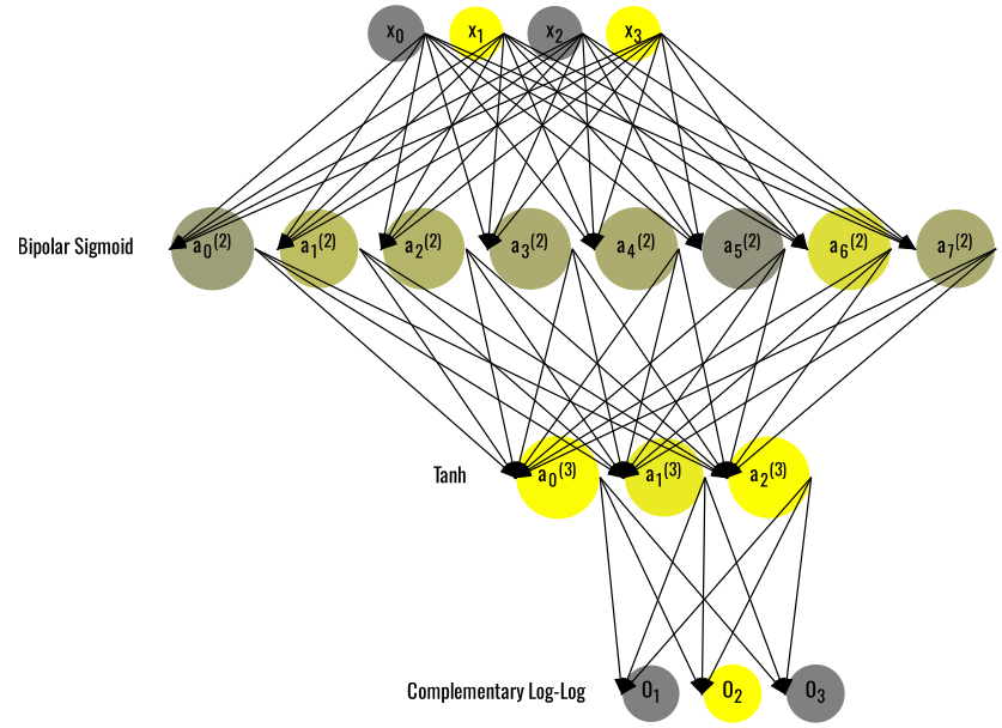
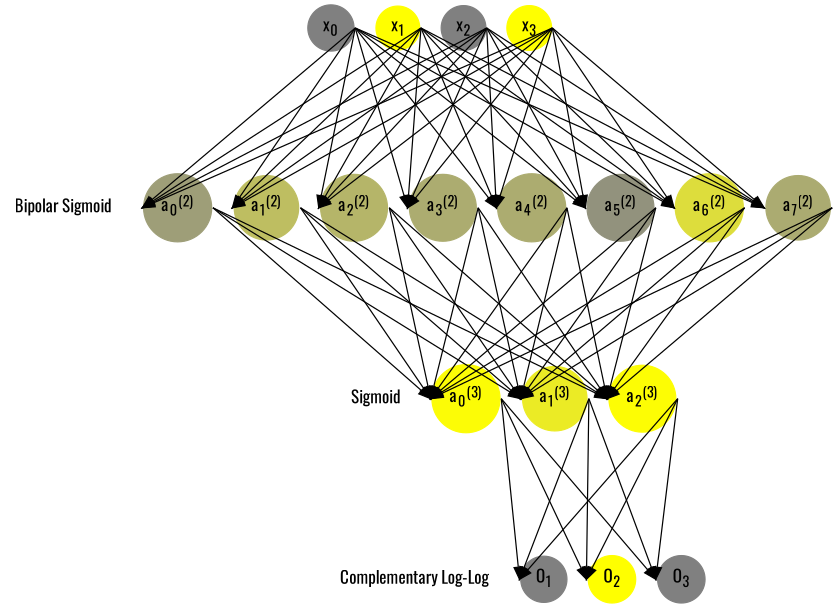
  digraph {
    rankdir=TB
    ranksep=1.4
    splines=false
    fontname=Oswald
    node [color="0.1667, 0.0, 0.5" fillcolor="0.1667, 0.0, 0.5" shape=circle style=filled fontname=Oswald]
    edge [headport=w style=solid tailport=e fontname=Oswald]
    n1 [label=<x<sub>0</sub>>]
    n2 [color="0.1667, 1.0, 1.0" fillcolor="0.1667, 1.0, 1.0" label=<x<sub>1</sub>>]
    n3 [label=<x<sub>2</sub>>]
    n4 [color="0.1667, 1.0, 1.0" fillcolor="0.1667, 1.0, 1.0" label=<x<sub>3</sub>>]
    n5 [color="0.1667, 0.235056, 0.617528" fillcolor="0.1667, 0.235056, 0.617528" label=<a<sub>0</sub><sup>(2)</sup>>]
    n6 [color="0.1667, 0.486799, 0.743400" fillcolor="0.1667, 0.486799, 0.743400" label=<a<sub>1</sub><sup>(2)</sup>>]
    n7 [color="0.1667, 0.416532, 0.708266" fillcolor="0.1667, 0.416532, 0.708266" label=<a<sub>2</sub><sup>(2)</sup>>]
    n8 [color="0.1667, 0.350749, 0.675374" fillcolor="0.1667, 0.350749, 0.675374" label=<a<sub>3</sub><sup>(2)</sup>>]
    n9 [color="0.1667, 0.351100, 0.675550" fillcolor="0.1667, 0.351100, 0.675550" label=<a<sub>4</sub><sup>(2)</sup>>]
    n10 [color="0.1667, 0.144043, 0.572021" fillcolor="0.1667, 0.144043, 0.572021" label=<a<sub>5</sub><sup>(2)</sup>>]
    n11 [color="0.1667, 0.726926, 0.863463" fillcolor="0.1667, 0.726926, 0.863463" label=<a<sub>6</sub><sup>(2)</sup>>]
    n12 [color="0.1667, 0.341103, 0.670552" fillcolor="0.1667, 0.341103, 0.670552" label=<a<sub>7</sub><sup>(2)</sup>>]
    n13 [color="0.1667, 0.973781, 0.986890" fillcolor="0.1667, 0.973781, 0.986890" label=<a<sub>0</sub><sup>(3)</sup>>]
    n14 [color="0.1667, 0.841902, 0.920951" fillcolor="0.1667, 0.841902, 0.920951" label=<a<sub>1</sub><sup>(3)</sup>>]
    n15 [color="0.1667, 0.982021, 0.991010" fillcolor="0.1667, 0.982021, 0.991010" label=<a<sub>2</sub><sup>(3)</sup>>]
    n16 [label=<O<sub>1</sub>>]
    n17 [color="0.1667, 1.0, 1.0" fillcolor="0.1667, 1.0, 1.0" label=<O<sub>2</sub>>]
    n18 [label=<O<sub>3</sub>>]
    n19 [label="Bipolar Sigmoid" shape=plaintext color="" fillcolor="" style=""]
-   n20 [label=Tanh shape=plaintext color="" fillcolor="" style=""]
+   n20 [label=Sigmoid shape=plaintext color="" fillcolor="" style=""]
    n21 [label="Complementary Log-Log" shape=plaintext color="" fillcolor="" style=""]
    subgraph sub_1 {
      n1
    }
    subgraph sub_2 {
      n2
    }
    subgraph sub_3 {
      n3
    }
    subgraph sub_4 {
      n4
    }
    subgraph sub_5 {
      n5
    }
    subgraph sub_6 {
      n6
    }
    subgraph sub_7 {
      n7
    }
    subgraph sub_8 {
      n8
    }
    subgraph sub_9 {
      n9
    }
    subgraph sub_10 {
      n10
    }
    subgraph sub_11 {
      n11
    }
    subgraph sub_12 {
      n12
    }
    subgraph sub_13 {
      n13
    }
    subgraph sub_14 {
      n14
    }
    subgraph sub_15 {
      n15
    }
    subgraph sub_16 {
      n16
    }
    subgraph sub_17 {
      n17
    }
    subgraph sub_18 {
      n18
    }
    subgraph sub_19 {
      rank=same
      n1
      n2
      n3
      n4
    }
    subgraph sub_20 {
      rank=same
      n5
      n6
      n7
      n8
      n9
      n10
      n11
      n12
    }
    subgraph sub_21 {
      rank=same
      n13
      n14
      n15
    }
    subgraph sub_22 {
      rank=same
      n16
      n17
      n18
    }
    subgraph sub_23 {
      rank=same
      n5
      n19
    }
    subgraph sub_24 {
      rank=same
      n13
      n20
    }
    subgraph sub_25 {
      rank=same
      n16
      n21
    }
    n1 -> n2 [style=invis]
    n1 -> n5
    n1 -> n6
    n1 -> n7
    n1 -> n8
    n1 -> n9
    n1 -> n10
    n1 -> n11
    n1 -> n12
    n2 -> n3 [style=invis]
    n2 -> n5
    n2 -> n6
    n2 -> n7
    n2 -> n8
    n2 -> n9
    n2 -> n10
    n2 -> n11
    n2 -> n12
    n3 -> n4 [style=invis]
    n3 -> n5
    n3 -> n6
    n3 -> n7
    n3 -> n8
    n3 -> n9
    n3 -> n10
    n3 -> n11
    n3 -> n12
    n4 -> n5
    n4 -> n6
    n4 -> n7
    n4 -> n8
    n4 -> n9
    n4 -> n10
    n4 -> n11
    n4 -> n12
    n5 -> n6 [style=invis]
    n5 -> n13
    n5 -> n14
    n5 -> n15
    n6 -> n7 [style=invis]
    n6 -> n13
    n6 -> n14
    n6 -> n15
    n7 -> n8 [style=invis]
    n7 -> n13
    n7 -> n14
    n7 -> n15
    n8 -> n9 [style=invis]
    n8 -> n13
    n8 -> n14
    n8 -> n15
    n9 -> n10 [style=invis]
    n9 -> n13
    n9 -> n14
    n9 -> n15
    n10 -> n11 [style=invis]
    n10 -> n13
    n10 -> n14
    n10 -> n15
    n11 -> n12 [style=invis]
    n11 -> n13
    n11 -> n14
    n11 -> n15
    n12 -> n13
    n12 -> n14
    n12 -> n15
    n13 -> n14 [style=invis]
    n13 -> n16
    n13 -> n17
    n13 -> n18
    n14 -> n15 [style=invis]
    n14 -> n16
    n14 -> n17
    n14 -> n18
    n15 -> n16
    n15 -> n17
    n15 -> n18
    n16 -> n17 [style=invis]
    n17 -> n18 [style=invis]
    n19 -> n5 [style=invis]
    n20 -> n13 [style=invis]
    n21 -> n16 [style=invis]
  }
